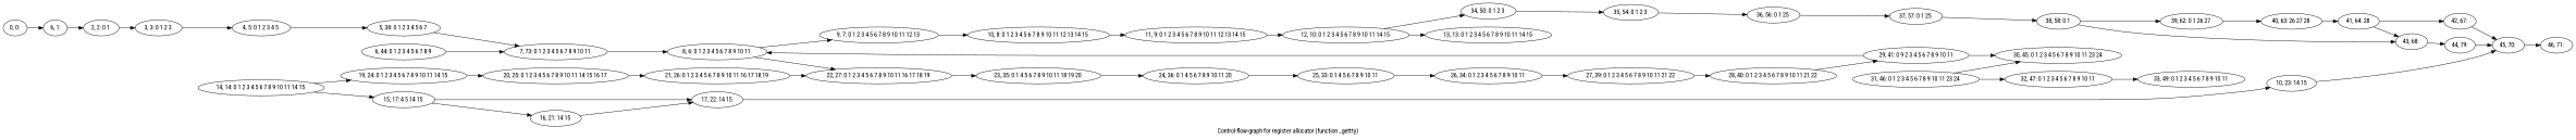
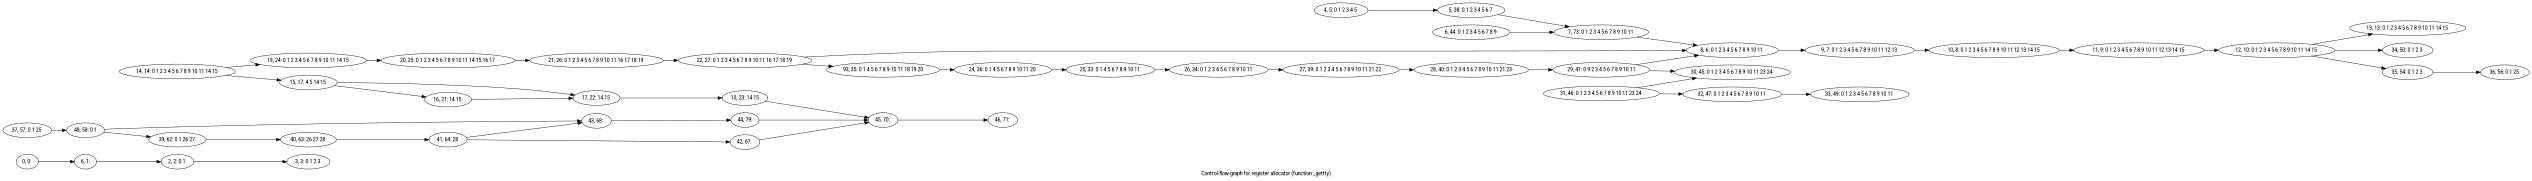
  digraph {
    fontname="Roboto Condensed"
    label="Control-flow-graph for register allocator (function _gettty)"
    rankdir=LR
    node [fontname="Roboto Condensed"]
    edge [fontname="Roboto Condensed"]
    n1 [label="0, 0: "]
    n2 [label="6, 1:"]
    n3 [label="2, 2: 0 1 "]
    n4 [label="3, 3: 0 1 2 3 "]
    n5 [label="4, 5: 0 1 2 3 4 5 "]
    n6 [label="5, 38: 0 1 2 3 4 5 6 7 "]
    n7 [label="7, 73: 0 1 2 3 4 5 6 7 8 9 10 11 "]
    n8 [label="6, 44: 0 1 2 3 4 5 6 7 8 9 "]
    n9 [label="8, 6: 0 1 2 3 4 5 6 7 8 9 10 11 "]
    n10 [label="9, 7: 0 1 2 3 4 5 6 7 8 9 10 11 12 13 "]
    n11 [label="10, 8: 0 1 2 3 4 5 6 7 8 9 10 11 12 13 14 15 "]
    n12 [label="11, 9: 0 1 2 3 4 5 6 7 8 9 10 11 12 13 14 15 "]
    n13 [label="12, 10: 0 1 2 3 4 5 6 7 8 9 10 11 14 15 "]
    n14 [label="13, 13: 0 1 2 3 4 5 6 7 8 9 10 11 14 15 "]
    n15 [label="34, 50: 0 1 2 3 "]
    n16 [label="35, 54: 0 1 2 3 "]
    n17 [label="14, 14: 0 1 2 3 4 5 6 7 8 9 10 11 14 15 "]
    n18 [label="15, 17: 4 5 14 15 "]
    n19 [label="19, 24: 0 1 2 3 4 5 6 7 8 9 10 11 14 15 "]
    n20 [label="16, 21: 14 15 "]
    n21 [label="17, 22: 14 15 "]
    n22 [label="20, 25: 0 1 2 3 4 5 6 7 8 9 10 11 14 15 16 17 "]
    n23 [label="10, 23: 14 15"]
    n24 [label="45, 70: "]
    n25 [label="46, 71: "]
    n26 [label="21, 26: 0 1 2 3 4 5 6 7 8 9 10 11 16 17 18 19 "]
    n27 [label="22, 27: 0 1 2 3 4 5 6 7 8 9 10 11 16 17 18 19 "]
-   n28 [label="23, 35: 0 1 4 5 6 7 8 9 10 11 18 19 20 "]
+   n28 [label="93, 35: 0 1 4 5 6 7 8 9 10 11 18 19 20"]
    n29 [label="24, 36: 0 1 4 5 6 7 8 9 10 11 20 "]
    n30 [label="25, 33: 0 1 4 5 6 7 8 9 10 11 "]
    n31 [label="26, 34: 0 1 2 3 4 5 6 7 8 9 10 11 "]
    n32 [label="27, 39: 0 1 2 3 4 5 6 7 8 9 10 11 21 22 "]
-   n33 [label="28, 40: 0 1 2 3 4 5 6 7 8 9 10 11 21 22 "]
+   n33 [label="28, 40: 0 1 2 3 4 5 6 7 8 9 10 11 21 23"]
    n34 [label="29, 41: 0 9 2 3 4 5 6 7 8 9 10 11"]
    n35 [label="30, 45: 0 1 2 3 4 5 6 7 8 9 10 11 23 24 "]
    n36 [label="31, 46: 0 1 2 3 4 5 6 7 8 9 10 11 23 24 "]
    n37 [label="32, 47: 0 1 2 3 4 5 6 7 8 9 10 11 "]
    n38 [label="33, 49: 0 1 2 3 4 5 6 7 8 9 10 11 "]
    n39 [label="36, 56: 0 1 25 "]
    n40 [label="37, 57: 0 1 25 "]
-   n41 [label="38, 58: 0 1 "]
+   n41 [label="48, 58: 0 1"]
    n42 [label="39, 62: 0 1 26 27 "]
    n43 [label="43, 68: "]
    n44 [label="40, 63: 26 27 28 "]
    n45 [label="44, 79:"]
    n46 [label="41, 64: 28 "]
    n47 [label="42, 67: "]
    n1 -> n2
    n2 -> n3
    n3 -> n4
-   n4 -> n5
    n5 -> n6
    n6 -> n7
    n7 -> n9
    n8 -> n7
    n9 -> n10
    n10 -> n11
    n11 -> n12
    n12 -> n13
    n13 -> n14
    n13 -> n15
-   n15 -> n16
+   n13 -> n16
    n16 -> n39
    n17 -> n18
    n17 -> n19
    n18 -> n20
    n18 -> n21
    n19 -> n22
    n20 -> n21
    n21 -> n23
    n22 -> n26
    n23 -> n24
    n24 -> n25
    n26 -> n27
-   n9 -> n27
+   n27 -> n9
    n27 -> n28
    n28 -> n29
    n29 -> n30
    n30 -> n31
    n31 -> n32
    n32 -> n33
    n33 -> n34
    n34 -> n9
    n34 -> n35
    n36 -> n35
    n36 -> n37
    n37 -> n38
-   n39 -> n40
    n40 -> n41
    n41 -> n42
    n41 -> n43
    n42 -> n44
    n43 -> n45
    n44 -> n46
    n45 -> n24
    n46 -> n43
    n46 -> n47
    n47 -> n24
  }
